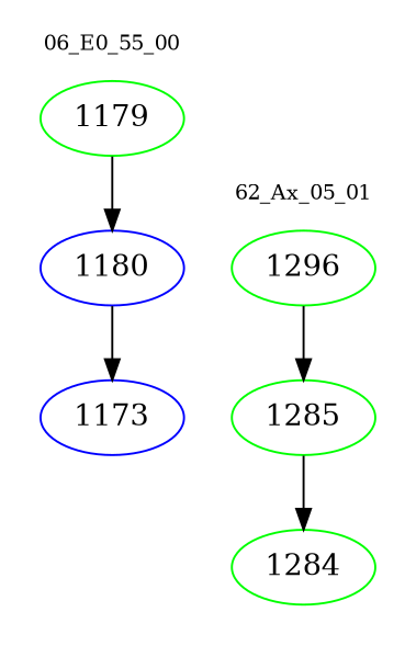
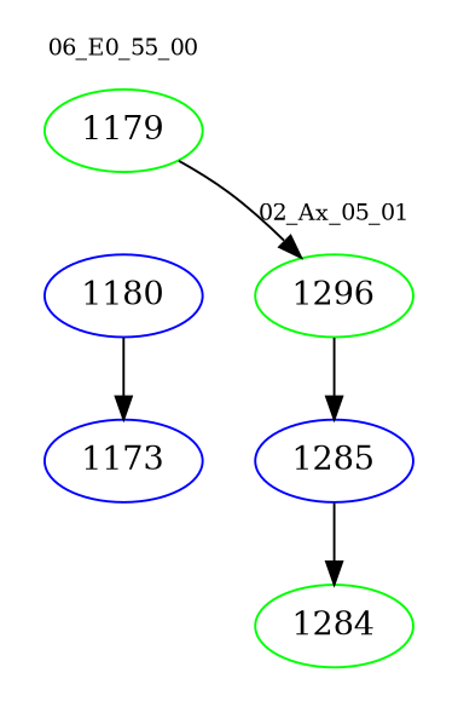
  digraph {
    node [color=green]
    edge [color=black]
    n1 [label=1296]
-   n2 [label=1285]
+   n2 [color=blue label=1285]
    n3 [label=1284]
    n4 [label=1179]
    n5 [color=blue label=1180]
    n6 [color=blue label=1173]
    subgraph cluster_1 {
      color=white
      fontsize=10
-     label="62_Ax_05_01"
+     label="02_Ax_05_01"
      n1
      n2
      n3
    }
    subgraph cluster_2 {
      color=white
      fontsize=10
      label="06_E0_55_00"
      n4
      n5
      n6
    }
    n1 -> n2
    n2 -> n3
-   n4 -> n5
+   n4 -> n1
    n5 -> n6
  }
